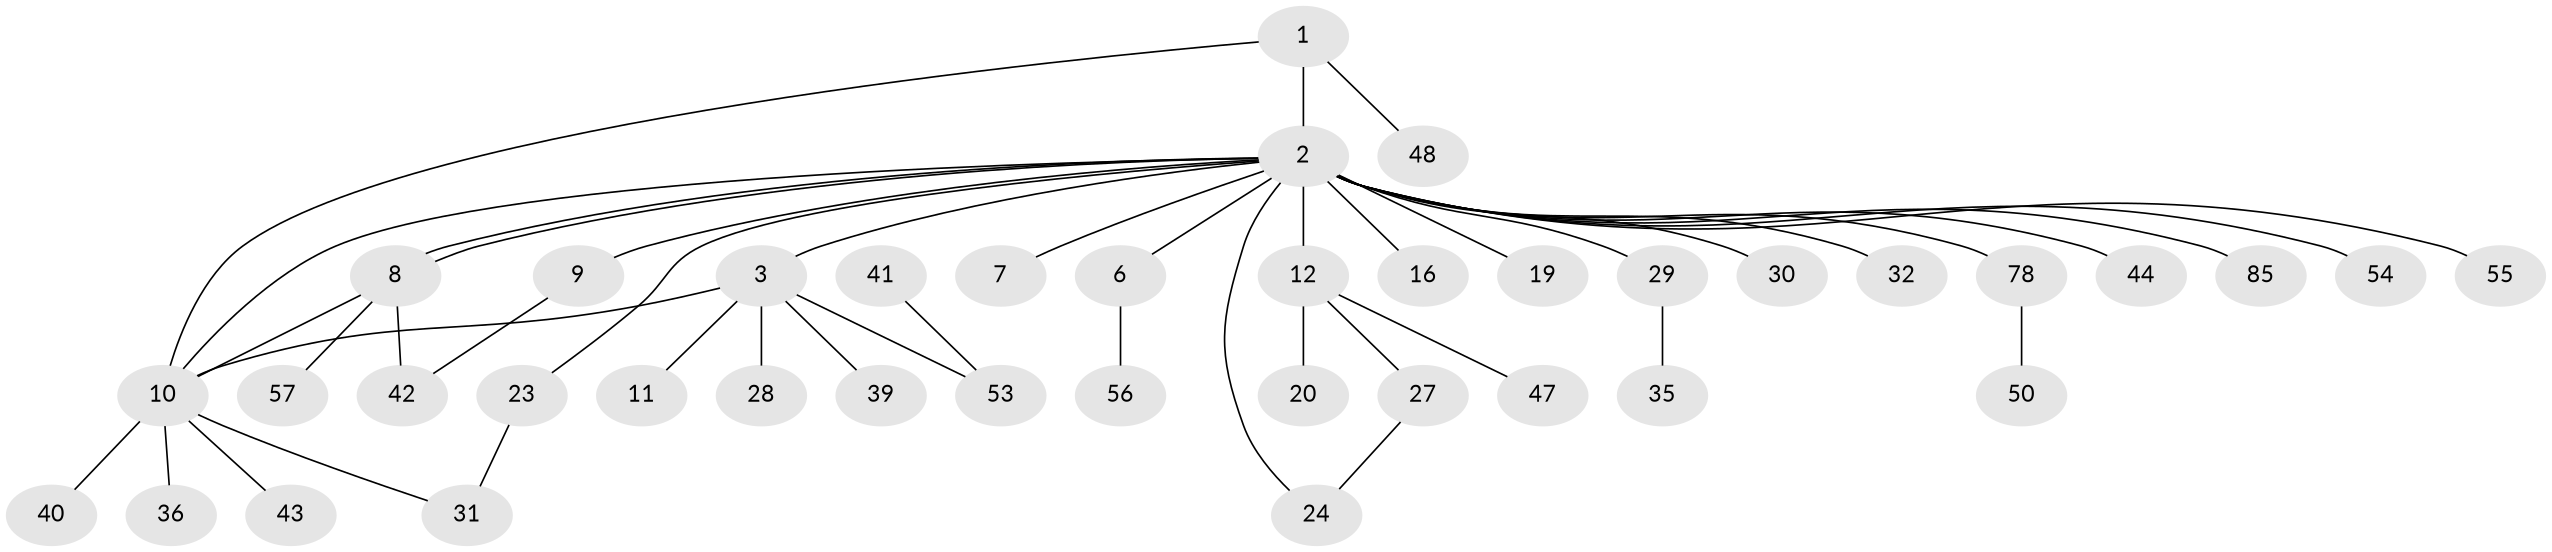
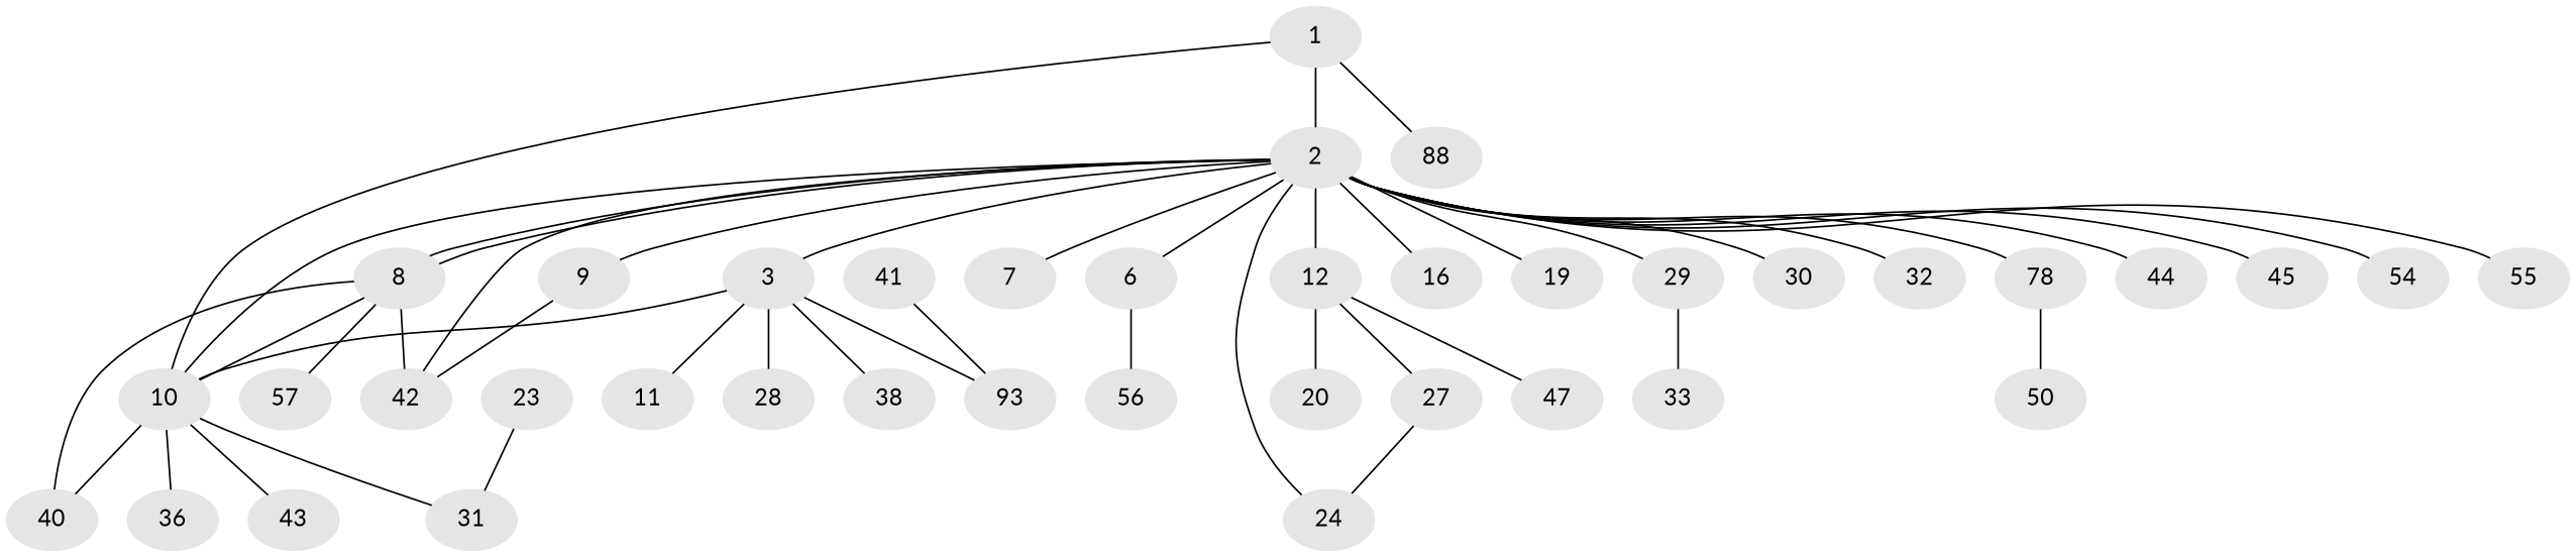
  graph {
    fontname=Lato
    node [color=gray90 fontname=Lato style=filled]
    edge [fontname=Lato]
    1 [super="+37"]
    2 [super="+7"]
    10 [super="+15"]
-   48
+   48 [label=88]
    3 [super="+25"]
    n6 [label=7 super="+17"]
    6 [super="+34"]
    8 [super="+50"]
    9 [super="+22"]
    12 [super="+14"]
    16
    19
    23
    24
    29 [super="+46"]
    30
    32
    n18 [label=78]
    44
-   45 [label=85]
+   45
    54
    55
    40
    n24 [label=36]
    31 [super="+52"]
    43
    11
    28
-   39
-   53
+   39 [label=38]
+   53 [label=93]
    56
    42 [super="+49"]
    57
    20 [super="+36"]
    27
    47
-   33 [label=35]
+   33
    n38 [label=50]
    41
    1 -- 2 [weight=2]
    1 -- 10
    1 -- 48
    2 -- 10
    2 -- 3
    2 -- n6
    2 -- 6
    2 -- 8 [weight=2]
    2 -- 8
    2 -- 9
    2 -- 12 [weight=3]
    2 -- 16
    2 -- 19
-   2 -- 23
+   2 -- 42
    2 -- 24
    2 -- 29
    2 -- 30
    2 -- 32
    2 -- n18
    2 -- 44
    2 -- 45
    2 -- 54
    2 -- 55
    10 -- 40
    10 -- n24
    10 -- 31
    10 -- 43
    3 -- 10
    3 -- 11
    3 -- 28
    3 -- 39
    3 -- 53
    6 -- 56
    8 -- 10
+   8 -- 40
    8 -- 42
    8 -- 57
    9 -- 42
    12 -- 20
    12 -- 27
    12 -- 47
    23 -- 31
    29 -- 33
    n18 -- n38
    27 -- 24
    41 -- 53
  }
